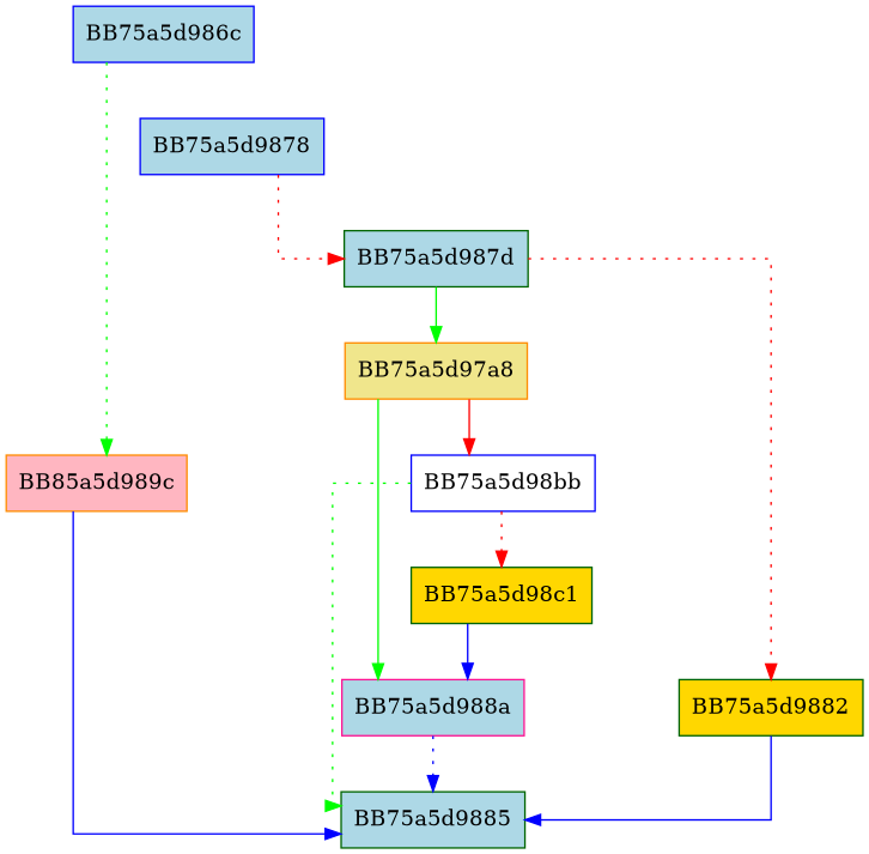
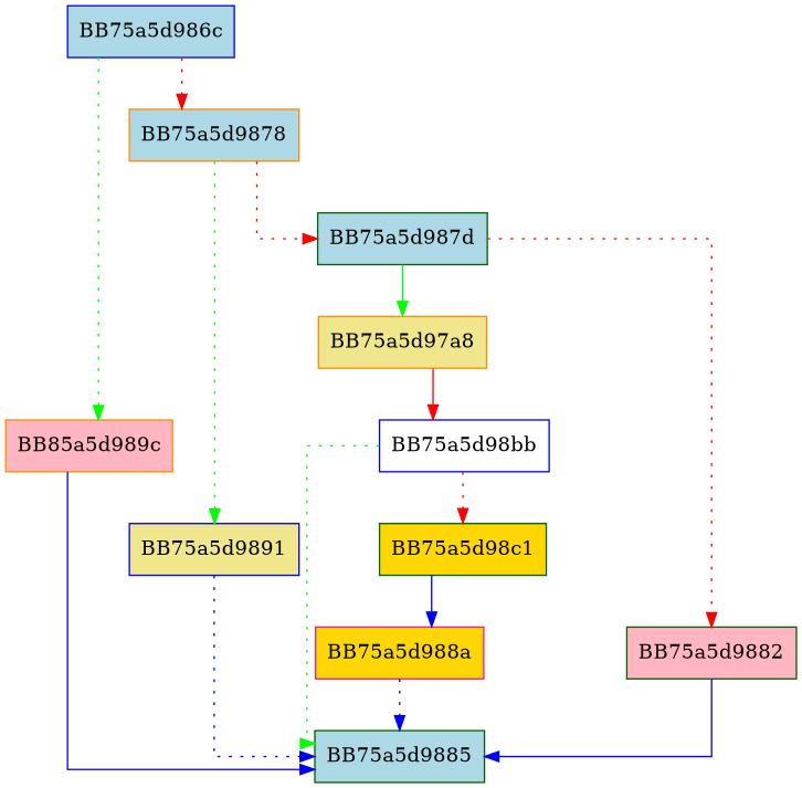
  digraph {
    splines=ortho
    node [color=darkgreen fillcolor=lightblue shape=box style=filled]
    edge [color=blue style=dotted]
-   BB75a5d988a [color=deeppink]
+   BB75a5d988a [color=deeppink fillcolor=gold]
    BB75a5d9885
    BB75a5d986c [color=blue]
    n4 [color=darkorange fillcolor=lightpink label=BB85a5d989c]
-   BB75a5d9878 [color=blue]
+   BB75a5d9878 [color=darkorange]
+   BB75a5d9891 [color=blue fillcolor=khaki]
    BB75a5d987d
    n8 [color=darkorange fillcolor=khaki label=BB75a5d97a8]
-   BB75a5d9882 [fillcolor=gold]
+   BB75a5d9882 [fillcolor=lightpink]
    BB75a5d98bb [color=blue fillcolor=white]
    BB75a5d98c1 [fillcolor=gold]
    BB75a5d988a -> BB75a5d9885
    BB75a5d986c -> n4 [color=green]
+   BB75a5d986c -> BB75a5d9878 [color=red]
    n4 -> BB75a5d9885 [style=solid]
+   BB75a5d9878 -> BB75a5d9891 [color=green]
    BB75a5d9878 -> BB75a5d987d [color=red]
+   BB75a5d9891 -> BB75a5d9885
    BB75a5d987d -> n8 [color=green style=solid]
    BB75a5d987d -> BB75a5d9882 [color=red]
-   n8 -> BB75a5d988a [color=green style=solid]
    n8 -> BB75a5d98bb [color=red style=solid]
    BB75a5d9882 -> BB75a5d9885 [style=solid]
    BB75a5d98bb -> BB75a5d9885 [color=green]
    BB75a5d98bb -> BB75a5d98c1 [color=red]
    BB75a5d98c1 -> BB75a5d988a [style=solid]
  }
